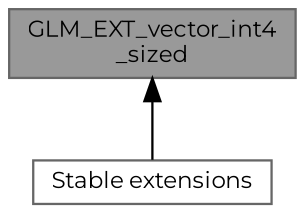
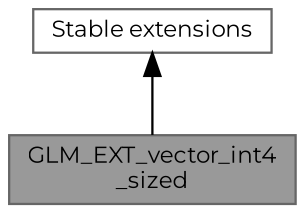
  digraph {
    rankdir=TB
    fontname=Montserrat
    node [fontname=Montserrat fontsize=10 shape=box style=filled]
    n1 [color=grey40 fillcolor=white height=0.2 label="Stable extensions" width=0.4]
    n2 [color=gray40 fillcolor=grey60 fontcolor=black height=0.2 label="GLM_EXT_vector_int4\l_sized" width=0.4]
-   n2 -> n1 [dir=back fontname=Montserrat fontsize=10 labelfontname=Helvetica labelfontsize=10 shape=plaintext style=solid]
+   n1 -> n2 [dir=back fontname=Montserrat fontsize=10 labelfontname=Helvetica labelfontsize=10 shape=plaintext style=solid]
  }
